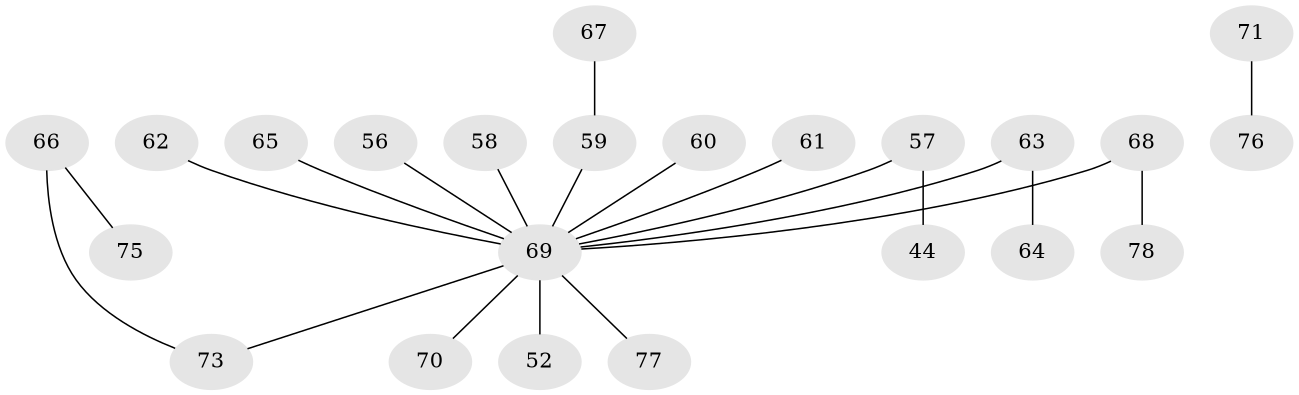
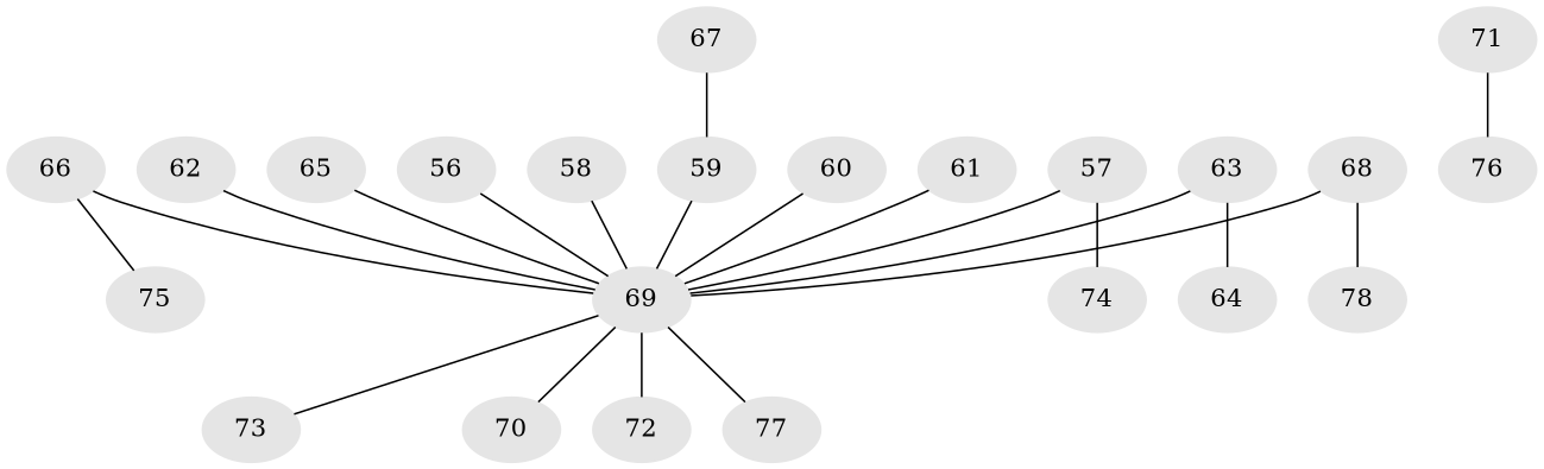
  graph {
    node [color=gray90 style=filled]
    69 [super="+30+20+36+13+29+32+40+26+25+34+35+37+49+41+42+43+52+44+45+48+47+50+54+51+53"]
    70
-   72 [label=52]
+   72
    73
    77
    56
    57
-   74 [label=44]
+   74
    58
    59
    60
    61
    62
    63
    64
    65
    66 [super="+55"]
    75
    67
    68
    78
    71
    76
    69 -- 70
    69 -- 72
    69 -- 73
    69 -- 77
    56 -- 69
    57 -- 69
    57 -- 74
    58 -- 69
    59 -- 69
    60 -- 69
    61 -- 69
    62 -- 69
    63 -- 69
    63 -- 64
    65 -- 69
-   66 -- 73
+   66 -- 69
    66 -- 75
    67 -- 59
    68 -- 69
    68 -- 78
    71 -- 76
  }
